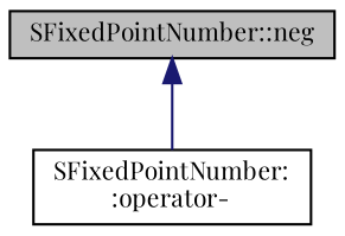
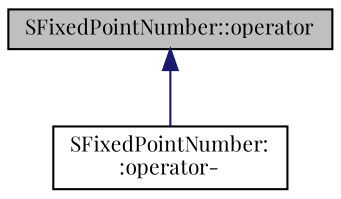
  digraph {
    rankdir=TB
    fontname="Playfair Display"
    node [color=black fontname="Playfair Display" fontsize=10 shape=record]
-   n1 [fillcolor=grey75 fontcolor=black height=0.2 label="SFixedPointNumber::neg" style=filled width=0.4]
+   n1 [fillcolor=grey75 fontcolor=black height=0.2 label="SFixedPointNumber::operator" style=filled width=0.4]
    n2 [height=0.2 label="SFixedPointNumber:\l:operator-" width=0.4]
    n1 -> n2 [color=midnightblue dir=back fontname="Playfair Display" fontsize=10 labelfontname=FreeSans labelfontsize=10 style=solid]
  }
